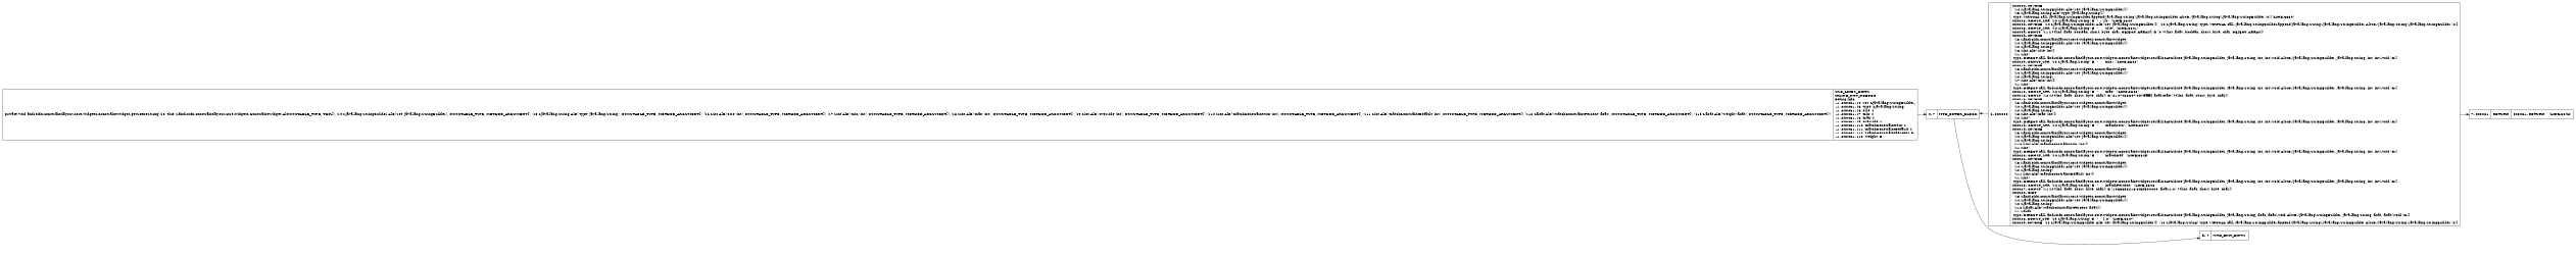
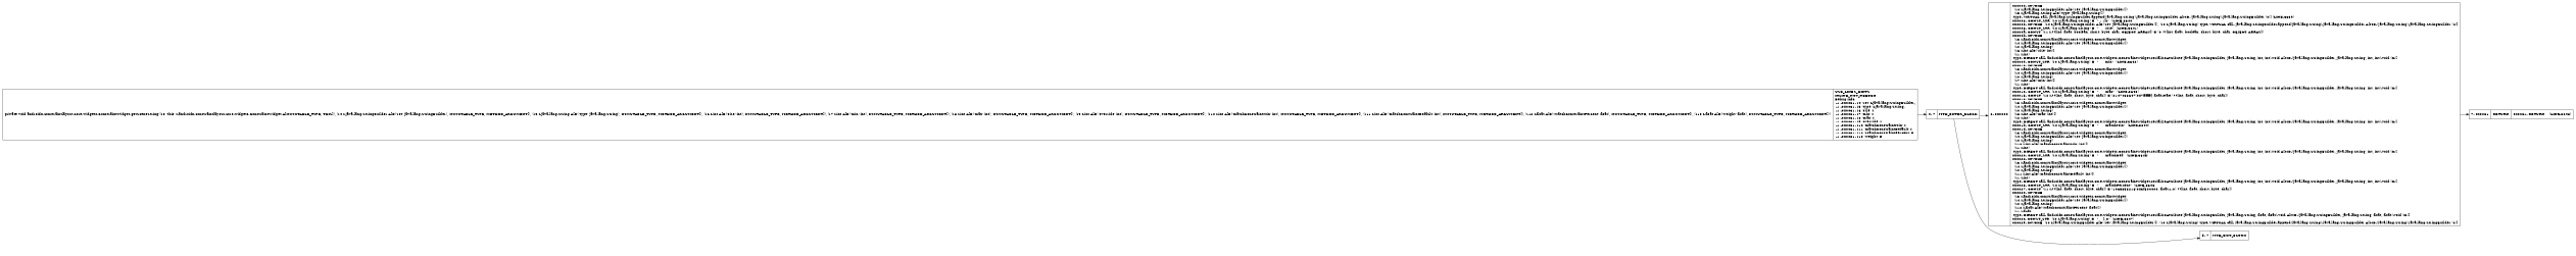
  digraph {
    rankdir=LR
    node [shape=record]
    n1 [label="{4\:\ ?|MTH_ENTER_BLOCK\l}"]
-   n2 [label="{6\:\ 0x0000|0x0000: INVOKE  \l  (r4 I:java.lang.StringBuilder A[D('ret' java.lang.StringBuilder)])\l  (r5 I:java.lang.String A[D('type' java.lang.String)])\l type: VIRTUAL call: java.lang.StringBuilder.append(java.lang.String):java.lang.StringBuilder A[MD:(java.lang.String):java.lang.StringBuilder (c)] (LINE:3639)\l0x0003: CONST_STR  (r0 I:java.lang.String) =  \" :  \{n\"  (LINE:3640)\l0x0005: INVOKE  (r4 I:java.lang.StringBuilder A[D('ret' java.lang.StringBuilder)]), (r0 I:java.lang.String) type: VIRTUAL call: java.lang.StringBuilder.append(java.lang.String):java.lang.StringBuilder A[MD:(java.lang.String):java.lang.StringBuilder (c)]\l0x0008: CONST_STR  (r0 I:java.lang.String) =  \"      size\"  (LINE:3641)\l0x000a: CONST  (r1 I:??[int, float, boolean, short, byte, char, OBJECT, ARRAY]) = (0 ??[int, float, boolean, short, byte, char, OBJECT, ARRAY]) \l0x000b: INVOKE  \l  (r3 I:androidx.constraintlayout.core.widgets.ConstraintWidget)\l  (r4 I:java.lang.StringBuilder A[D('ret' java.lang.StringBuilder)])\l  (r0 I:java.lang.String)\l  (r6 I:int A[D('size' int)])\l  (r1 I:int)\l type: DIRECT call: androidx.constraintlayout.core.widgets.ConstraintWidget.serializeAttribute(java.lang.StringBuilder, java.lang.String, int, int):void A[MD:(java.lang.StringBuilder, java.lang.String, int, int):void (m)]\l0x000e: CONST_STR  (r0 I:java.lang.String) =  \"      min\"  (LINE:3642)\l0x0010: INVOKE  \l  (r3 I:androidx.constraintlayout.core.widgets.ConstraintWidget)\l  (r4 I:java.lang.StringBuilder A[D('ret' java.lang.StringBuilder)])\l  (r0 I:java.lang.String)\l  (r7 I:int A[D('min' int)])\l  (r1 I:int)\l type: DIRECT call: androidx.constraintlayout.core.widgets.ConstraintWidget.serializeAttribute(java.lang.StringBuilder, java.lang.String, int, int):void A[MD:(java.lang.StringBuilder, java.lang.String, int, int):void (m)]\l0x0013: CONST_STR  (r0 I:java.lang.String) =  \"      max\"  (LINE:3643)\l0x0015: CONST  (r2 I:??[int, float, short, byte, char]) = (2147483647(0x7fffffff, float:NaN) ??[int, float, short, byte, char]) \l0x0018: INVOKE  \l  (r3 I:androidx.constraintlayout.core.widgets.ConstraintWidget)\l  (r4 I:java.lang.StringBuilder A[D('ret' java.lang.StringBuilder)])\l  (r0 I:java.lang.String)\l  (r8 I:int A[D('max' int)])\l  (r2 I:int)\l type: DIRECT call: androidx.constraintlayout.core.widgets.ConstraintWidget.serializeAttribute(java.lang.StringBuilder, java.lang.String, int, int):void A[MD:(java.lang.StringBuilder, java.lang.String, int, int):void (m)]\l0x001b: CONST_STR  (r0 I:java.lang.String) =  \"      matchMin\"  (LINE:3644)\l0x001d: INVOKE  \l  (r3 I:androidx.constraintlayout.core.widgets.ConstraintWidget)\l  (r4 I:java.lang.StringBuilder A[D('ret' java.lang.StringBuilder)])\l  (r0 I:java.lang.String)\l  (r10 I:int A[D('matchConstraintMin' int)])\l  (r1 I:int)\l type: DIRECT call: androidx.constraintlayout.core.widgets.ConstraintWidget.serializeAttribute(java.lang.StringBuilder, java.lang.String, int, int):void A[MD:(java.lang.StringBuilder, java.lang.String, int, int):void (m)]\l0x0020: CONST_STR  (r0 I:java.lang.String) =  \"      matchDef\"  (LINE:3645)\l0x0022: INVOKE  \l  (r3 I:androidx.constraintlayout.core.widgets.ConstraintWidget)\l  (r4 I:java.lang.StringBuilder A[D('ret' java.lang.StringBuilder)])\l  (r0 I:java.lang.String)\l  (r11 I:int A[D('matchConstraintDefault' int)])\l  (r1 I:int)\l type: DIRECT call: androidx.constraintlayout.core.widgets.ConstraintWidget.serializeAttribute(java.lang.StringBuilder, java.lang.String, int, int):void A[MD:(java.lang.StringBuilder, java.lang.String, int, int):void (m)]\l0x0025: CONST_STR  (r0 I:java.lang.String) =  \"      matchPercent\"  (LINE:3646)\l0x0027: CONST  (r1 I:??[int, float, short, byte, char]) = (1065353216(0x3f800000, float:1.0) ??[int, float, short, byte, char]) \l0x0029: EXIT  \l  (r3 I:androidx.constraintlayout.core.widgets.ConstraintWidget)\l  (r4 I:java.lang.StringBuilder A[D('ret' java.lang.StringBuilder)])\l  (r0 I:java.lang.String)\l  (r12 I:float A[D('MatchConstraintPercent' float)])\l  (r1 I:float)\l type: DIRECT call: androidx.constraintlayout.core.widgets.ConstraintWidget.serializeAttribute(java.lang.StringBuilder, java.lang.String, float, float):void A[MD:(java.lang.StringBuilder, java.lang.String, float, float):void (m)]\l0x002c: CONST_STR  (r0 I:java.lang.String) =  \"    \},n\"  (LINE:3647)\l0x002e: INVOKE  (r4 I:java.lang.StringBuilder A[D('ret' java.lang.StringBuilder)]), (r0 I:java.lang.String) type: VIRTUAL call: java.lang.StringBuilder.append(java.lang.String):java.lang.StringBuilder A[MD:(java.lang.String):java.lang.StringBuilder (c)]\l}"]
-   n3 [label="{5\:\ ?|MTH_EXIT_HINTS\l}"]
+   n2 [label="{6\:\ 0x0000|0x0000: INVOKE  \l  (r4 I:java.lang.StringBuilder A[D('ret' java.lang.StringBuilder)])\l  (r5 I:java.lang.String A[D('type' java.lang.String)])\l type: VIRTUAL call: java.lang.StringBuilder.append(java.lang.String):java.lang.StringBuilder A[MD:(java.lang.String):java.lang.StringBuilder (c)] (LINE:3639)\l0x0003: CONST_STR  (r0 I:java.lang.String) =  \" :  \{n\"  (LINE:3640)\l0x0005: INVOKE  (r4 I:java.lang.StringBuilder A[D('ret' java.lang.StringBuilder)]), (r0 I:java.lang.String) type: VIRTUAL call: java.lang.StringBuilder.append(java.lang.String):java.lang.StringBuilder A[MD:(java.lang.String):java.lang.StringBuilder (c)]\l0x0008: CONST_STR  (r0 I:java.lang.String) =  \"      size\"  (LINE:3641)\l0x000a: CONST  (r1 I:??[int, float, boolean, short, byte, char, OBJECT, ARRAY]) = (0 ??[int, float, boolean, short, byte, char, OBJECT, ARRAY]) \l0x000b: INVOKE  \l  (r3 I:androidx.constraintlayout.core.widgets.ConstraintWidget)\l  (r4 I:java.lang.StringBuilder A[D('ret' java.lang.StringBuilder)])\l  (r0 I:java.lang.String)\l  (r6 I:int A[D('size' int)])\l  (r1 I:int)\l type: DIRECT call: androidx.constraintlayout.core.widgets.ConstraintWidget.serializeAttribute(java.lang.StringBuilder, java.lang.String, int, int):void A[MD:(java.lang.StringBuilder, java.lang.String, int, int):void (m)]\l0x000e: CONST_STR  (r0 I:java.lang.String) =  \"      min\"  (LINE:3642)\l0x0010: INVOKE  \l  (r3 I:androidx.constraintlayout.core.widgets.ConstraintWidget)\l  (r4 I:java.lang.StringBuilder A[D('ret' java.lang.StringBuilder)])\l  (r0 I:java.lang.String)\l  (r7 I:int A[D('min' int)])\l  (r1 I:int)\l type: DIRECT call: androidx.constraintlayout.core.widgets.ConstraintWidget.serializeAttribute(java.lang.StringBuilder, java.lang.String, int, int):void A[MD:(java.lang.StringBuilder, java.lang.String, int, int):void (m)]\l0x0013: CONST_STR  (r0 I:java.lang.String) =  \"      max\"  (LINE:3643)\l0x0015: CONST  (r2 I:??[int, float, short, byte, char]) = (2147483647(0x7fffffff, float:NaN) ??[int, float, short, byte, char]) \l0x0018: INVOKE  \l  (r3 I:androidx.constraintlayout.core.widgets.ConstraintWidget)\l  (r4 I:java.lang.StringBuilder A[D('ret' java.lang.StringBuilder)])\l  (r0 I:java.lang.String)\l  (r8 I:int A[D('max' int)])\l  (r2 I:int)\l type: DIRECT call: androidx.constraintlayout.core.widgets.ConstraintWidget.serializeAttribute(java.lang.StringBuilder, java.lang.String, int, int):void A[MD:(java.lang.StringBuilder, java.lang.String, int, int):void (m)]\l0x001b: CONST_STR  (r0 I:java.lang.String) =  \"      matchMin\"  (LINE:3644)\l0x001d: INVOKE  \l  (r3 I:androidx.constraintlayout.core.widgets.ConstraintWidget)\l  (r4 I:java.lang.StringBuilder A[D('ret' java.lang.StringBuilder)])\l  (r0 I:java.lang.String)\l  (r10 I:int A[D('matchConstraintMin' int)])\l  (r1 I:int)\l type: DIRECT call: androidx.constraintlayout.core.widgets.ConstraintWidget.serializeAttribute(java.lang.StringBuilder, java.lang.String, int, int):void A[MD:(java.lang.StringBuilder, java.lang.String, int, int):void (m)]\l0x0020: CONST_STR  (r0 I:java.lang.String) =  \"      matchDef\"  (LINE:3645)\l0x0022: INVOKE  \l  (r3 I:androidx.constraintlayout.core.widgets.ConstraintWidget)\l  (r4 I:java.lang.StringBuilder A[D('ret' java.lang.StringBuilder)])\l  (r0 I:java.lang.String)\l  (r11 I:int A[D('matchConstraintDefault' int)])\l  (r1 I:int)\l type: DIRECT call: androidx.constraintlayout.core.widgets.ConstraintWidget.serializeAttribute(java.lang.StringBuilder, java.lang.String, int, int):void A[MD:(java.lang.StringBuilder, java.lang.String, int, int):void (m)]\l0x0025: CONST_STR  (r0 I:java.lang.String) =  \"      matchPercent\"  (LINE:3646)\l0x0027: CONST  (r1 I:??[int, float, short, byte, char]) = (1065353216(0x3f800000, float:1.0) ??[int, float, short, byte, char]) \l0x0029: INVOKE  \l  (r3 I:androidx.constraintlayout.core.widgets.ConstraintWidget)\l  (r4 I:java.lang.StringBuilder A[D('ret' java.lang.StringBuilder)])\l  (r0 I:java.lang.String)\l  (r12 I:float A[D('MatchConstraintPercent' float)])\l  (r1 I:float)\l type: DIRECT call: androidx.constraintlayout.core.widgets.ConstraintWidget.serializeAttribute(java.lang.StringBuilder, java.lang.String, float, float):void A[MD:(java.lang.StringBuilder, java.lang.String, float, float):void (m)]\l0x002c: CONST_STR  (r0 I:java.lang.String) =  \"    \},n\"  (LINE:3647)\l0x002e: INVOKE  (r4 I:java.lang.StringBuilder A[D('ret' java.lang.StringBuilder)]), (r0 I:java.lang.String) type: VIRTUAL call: java.lang.StringBuilder.append(java.lang.String):java.lang.StringBuilder A[MD:(java.lang.String):java.lang.StringBuilder (c)]\l}"]
+   n3 [label="{5\:\ ?|MTH_EXIT_BLOCK\l}"]
    n4 [label="{7\:\ 0x0031|RETURN\l|0x0031: RETURN    (LINE:3648)\l}"]
    n5 [label="{private void androidx.constraintlayout.core.widgets.ConstraintWidget.getSceneString((r3 'this' I:androidx.constraintlayout.core.widgets.ConstraintWidget A[IMMUTABLE_TYPE, THIS]), (r4 I:java.lang.StringBuilder A[D('ret' java.lang.StringBuilder), IMMUTABLE_TYPE, METHOD_ARGUMENT]), (r5 I:java.lang.String A[D('type' java.lang.String), IMMUTABLE_TYPE, METHOD_ARGUMENT]), (r6 I:int A[D('size' int), IMMUTABLE_TYPE, METHOD_ARGUMENT]), (r7 I:int A[D('min' int), IMMUTABLE_TYPE, METHOD_ARGUMENT]), (r8 I:int A[D('max' int), IMMUTABLE_TYPE, METHOD_ARGUMENT]), (r9 I:int A[D('override' int), IMMUTABLE_TYPE, METHOD_ARGUMENT]), (r10 I:int A[D('matchConstraintMin' int), IMMUTABLE_TYPE, METHOD_ARGUMENT]), (r11 I:int A[D('matchConstraintDefault' int), IMMUTABLE_TYPE, METHOD_ARGUMENT]), (r12 I:float A[D('MatchConstraintPercent' float), IMMUTABLE_TYPE, METHOD_ARGUMENT]), (r13 I:float A[D('weight' float), IMMUTABLE_TYPE, METHOD_ARGUMENT]))  | USE_LINES_HINTS\lINLINE_NOT_NEEDED\lDebug Info:\l  \-1 \-0x0031: r4 'ret' Ljava\/lang\/StringBuilder;\l  \-1 \-0x0031: r5 'type' Ljava\/lang\/String;\l  \-1 \-0x0031: r6 'size' I\l  \-1 \-0x0031: r7 'min' I\l  \-1 \-0x0031: r8 'max' I\l  \-1 \-0x0031: r9 'override' I\l  \-1 \-0x0031: r10 'matchConstraintMin' I\l  \-1 \-0x0031: r11 'matchConstraintDefault' I\l  \-1 \-0x0031: r12 'MatchConstraintPercent' F\l  \-1 \-0x0031: r13 'weight' F\l}"]
-   n2 -> n1
+   n1 -> n2
    n1 -> n3
    n2 -> n4
    n5 -> n1
  }
